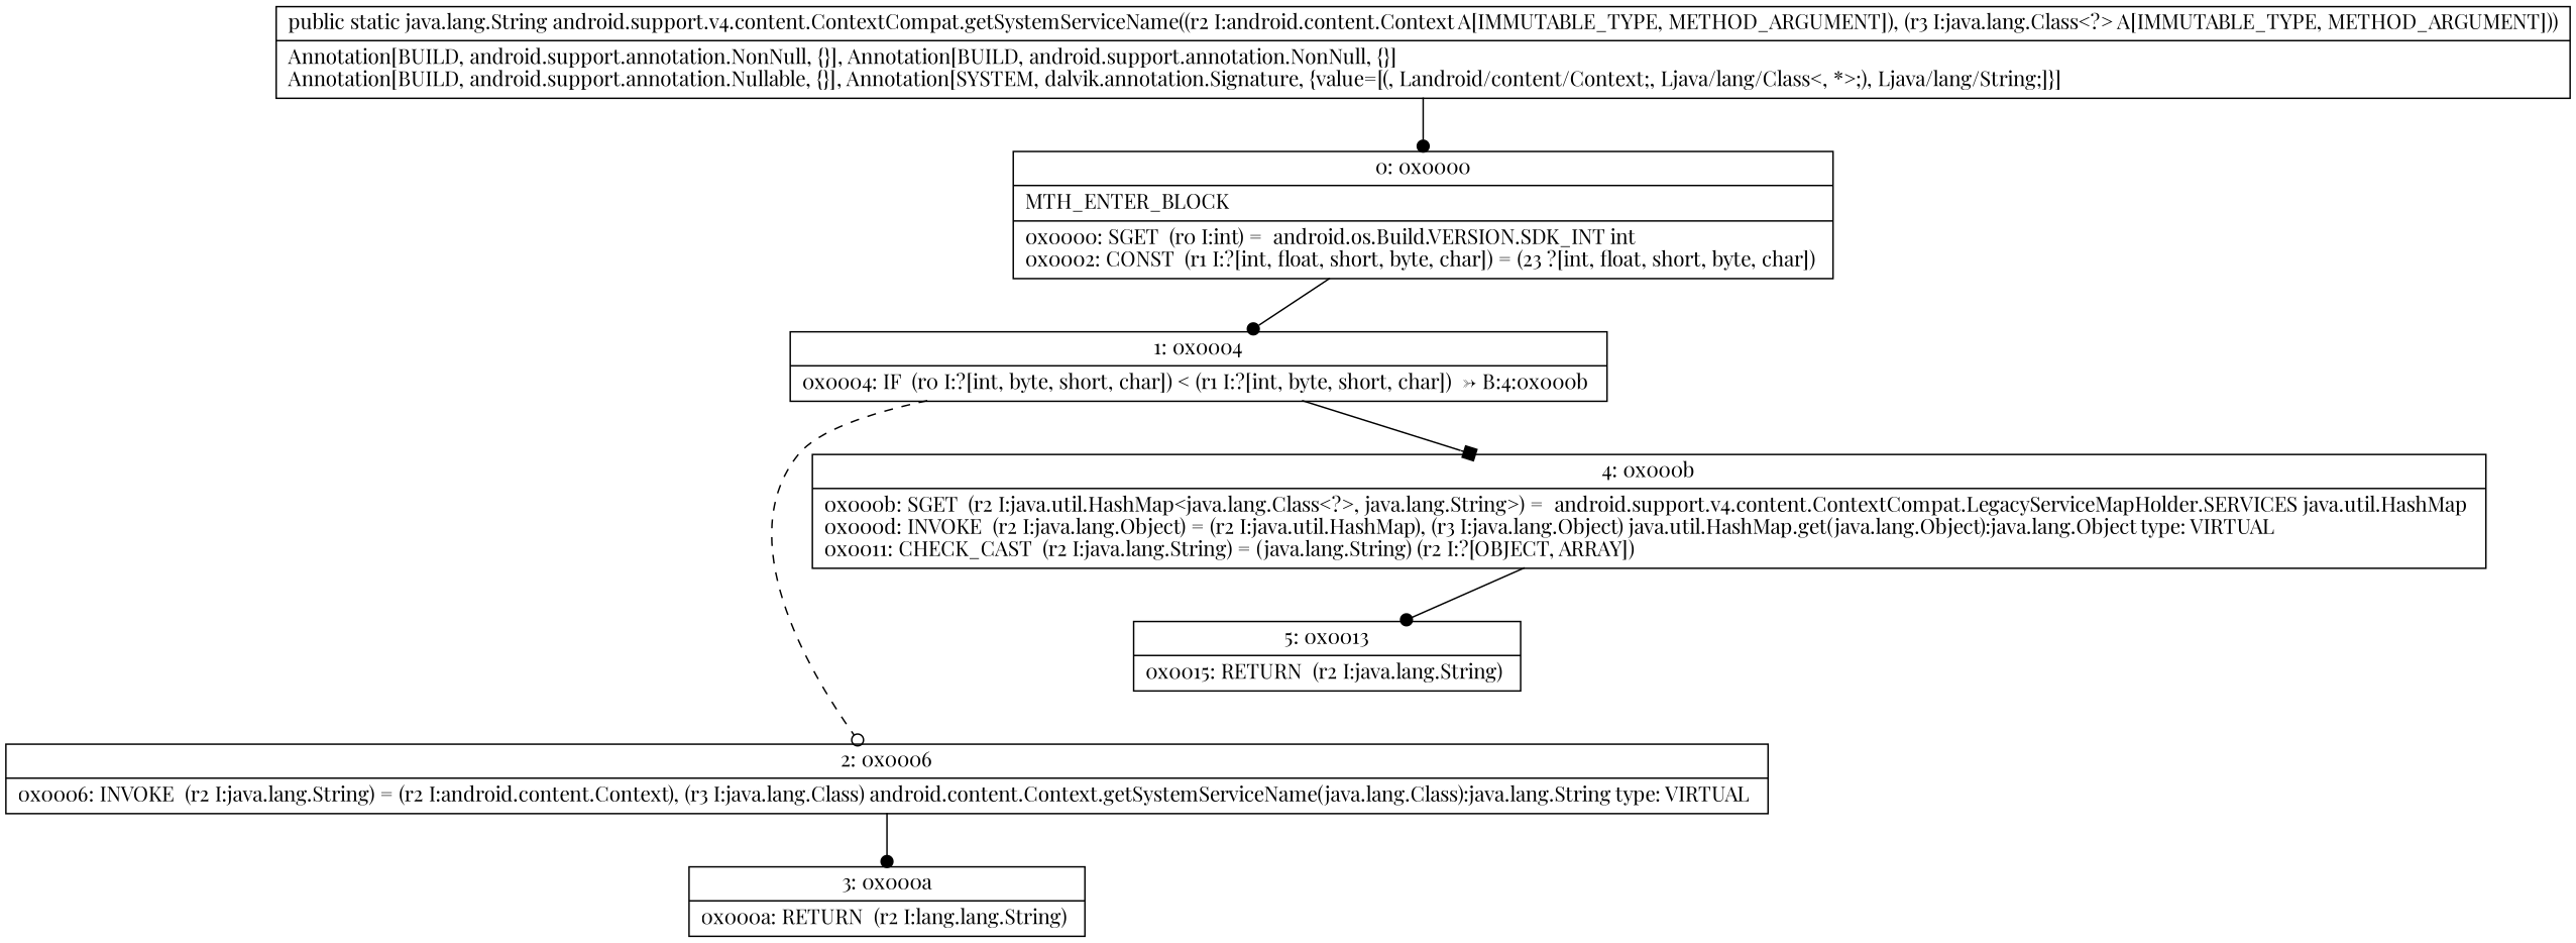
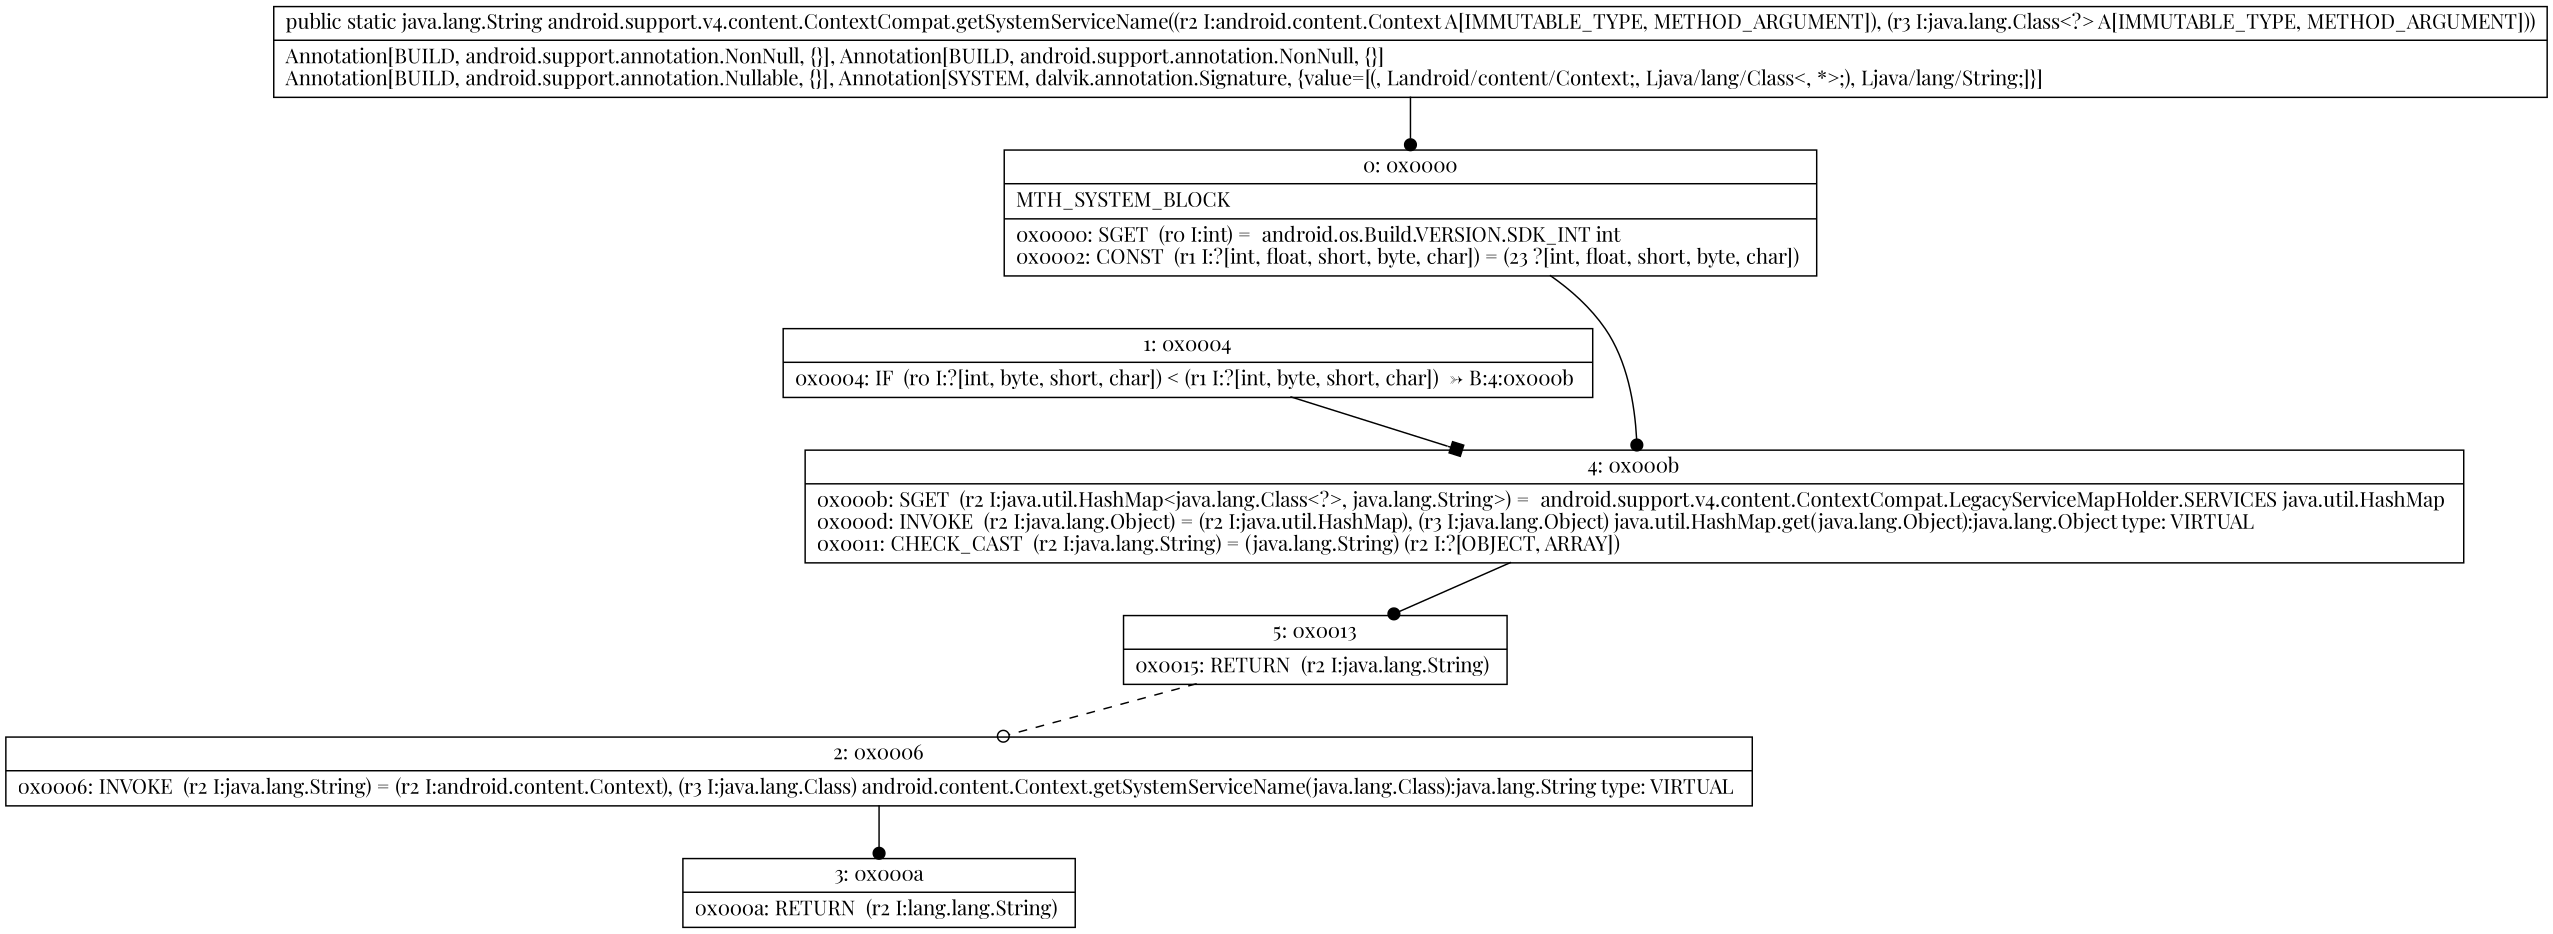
  digraph {
    fontname="Playfair Display"
    node [fontname="Playfair Display" shape=record]
    edge [arrowhead=dot fontname="Playfair Display"]
-   n1 [label="{0\:\ 0x0000|MTH_ENTER_BLOCK\l|0x0000: SGET  (r0 I:int) =  android.os.Build.VERSION.SDK_INT int \l0x0002: CONST  (r1 I:?[int, float, short, byte, char]) = (23 ?[int, float, short, byte, char]) \l}"]
+   n1 [label="{0\:\ 0x0000|MTH_SYSTEM_BLOCK\l|0x0000: SGET  (r0 I:int) =  android.os.Build.VERSION.SDK_INT int \l0x0002: CONST  (r1 I:?[int, float, short, byte, char]) = (23 ?[int, float, short, byte, char]) \l}"]
    n2 [label="{1\:\ 0x0004|0x0004: IF  (r0 I:?[int, byte, short, char]) \< (r1 I:?[int, byte, short, char])  \-\> B:4:0x000b \l}"]
    n3 [label="{2\:\ 0x0006|0x0006: INVOKE  (r2 I:java.lang.String) = (r2 I:android.content.Context), (r3 I:java.lang.Class) android.content.Context.getSystemServiceName(java.lang.Class):java.lang.String type: VIRTUAL \l}"]
    n4 [label="{4\:\ 0x000b|0x000b: SGET  (r2 I:java.util.HashMap\<java.lang.Class\<?\>, java.lang.String\>) =  android.support.v4.content.ContextCompat.LegacyServiceMapHolder.SERVICES java.util.HashMap \l0x000d: INVOKE  (r2 I:java.lang.Object) = (r2 I:java.util.HashMap), (r3 I:java.lang.Object) java.util.HashMap.get(java.lang.Object):java.lang.Object type: VIRTUAL \l0x0011: CHECK_CAST  (r2 I:java.lang.String) = (java.lang.String) (r2 I:?[OBJECT, ARRAY]) \l}"]
    n5 [label="{3\:\ 0x000a|0x000a: RETURN  (r2 I:lang.lang.String) \l}"]
    n6 [label="{5\:\ 0x0013|0x0015: RETURN  (r2 I:java.lang.String) \l}"]
    n7 [label="{public static java.lang.String android.support.v4.content.ContextCompat.getSystemServiceName((r2 I:android.content.Context A[IMMUTABLE_TYPE, METHOD_ARGUMENT]), (r3 I:java.lang.Class\<?\> A[IMMUTABLE_TYPE, METHOD_ARGUMENT]))  | Annotation[BUILD, android.support.annotation.NonNull, \{\}], Annotation[BUILD, android.support.annotation.NonNull, \{\}]\lAnnotation[BUILD, android.support.annotation.Nullable, \{\}], Annotation[SYSTEM, dalvik.annotation.Signature, \{value=[(, Landroid\/content\/Context;, Ljava\/lang\/Class\<, *\>;), Ljava\/lang\/String;]\}]\l}"]
-   n1 -> n2
-   n2 -> n3 [arrowhead=odot style=dashed]
+   n1 -> n4
+   n6 -> n3 [arrowhead=odot style=dashed]
    n2 -> n4 [arrowhead=box]
    n3 -> n5
    n4 -> n6
    n7 -> n1
  }
